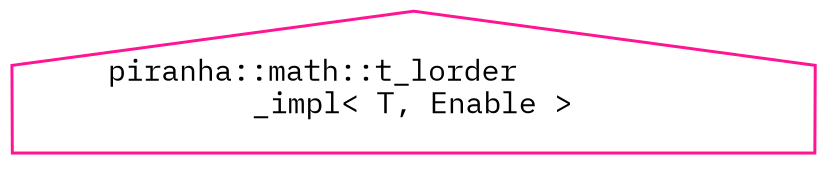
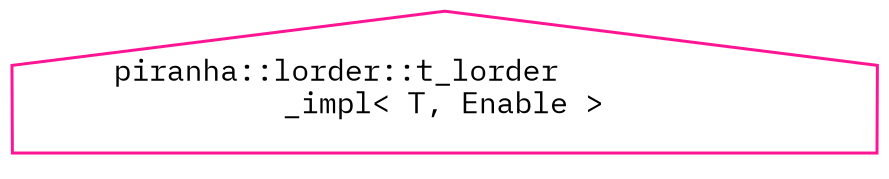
  digraph {
    rankdir=LR
    fontname="IBM Plex Mono"
-   n1 [color=deeppink fillcolor=white fontname="IBM Plex Mono" fontsize=10 height=0.2 label="piranha::math::t_lorder\l_impl\< T, Enable \>" shape=house style=filled width=0.4]
+   n1 [color=deeppink fillcolor=white fontname="IBM Plex Mono" fontsize=10 height=0.2 label="piranha::lorder::t_lorder\l_impl\< T, Enable \>" shape=house style=filled width=0.4]
  }
